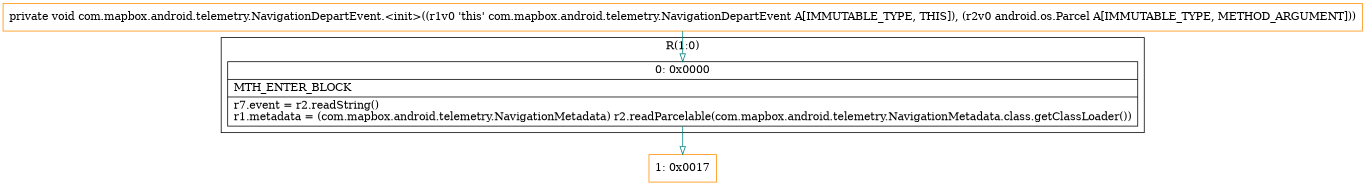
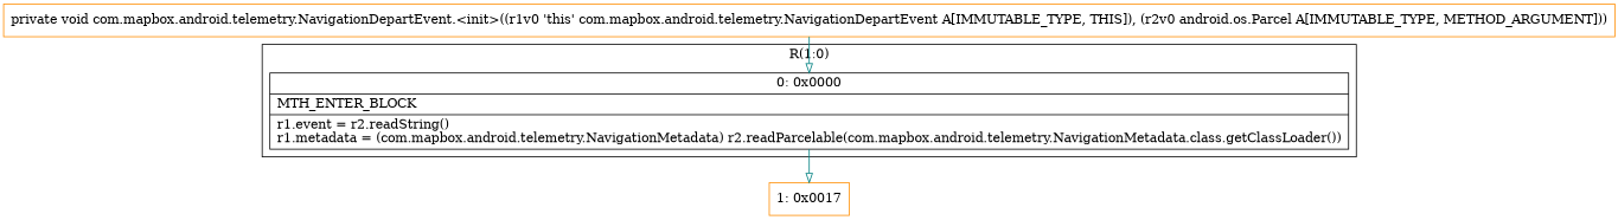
  digraph {
    node [color=darkorange shape=record]
    edge [color=teal arrowhead=onormal]
-   n1 [color=black label="{0\:\ 0x0000|MTH_ENTER_BLOCK\l|r7.event = r2.readString()\lr1.metadata = (com.mapbox.android.telemetry.NavigationMetadata) r2.readParcelable(com.mapbox.android.telemetry.NavigationMetadata.class.getClassLoader())\l}"]
+   n1 [color=black label="{0\:\ 0x0000|MTH_ENTER_BLOCK\l|r1.event = r2.readString()\lr1.metadata = (com.mapbox.android.telemetry.NavigationMetadata) r2.readParcelable(com.mapbox.android.telemetry.NavigationMetadata.class.getClassLoader())\l}"]
    n2 [label="{1\:\ 0x0017}"]
    n3 [label="{private void com.mapbox.android.telemetry.NavigationDepartEvent.\<init\>((r1v0 'this' com.mapbox.android.telemetry.NavigationDepartEvent A[IMMUTABLE_TYPE, THIS]), (r2v0 android.os.Parcel A[IMMUTABLE_TYPE, METHOD_ARGUMENT])) }"]
    subgraph cluster_1 {
      label="R(1:0)"
      n1
    }
    n1 -> n2
    n3 -> n1
  }
